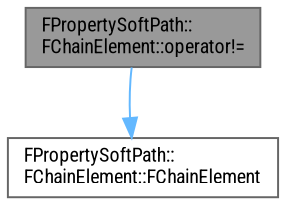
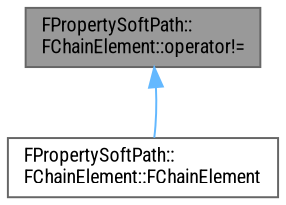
  digraph {
    rankdir=TB
    fontname="Roboto Condensed"
    node [fontname="Roboto Condensed" fontsize=10 shape=box style=filled]
    n1 [color=gray40 fillcolor=grey60 fontcolor=black height=0.2 label="FPropertySoftPath::\lFChainElement::operator!=" width=0.4]
    n2 [color=grey40 fillcolor=white height=0.2 label="FPropertySoftPath::\lFChainElement::FChainElement" width=0.4]
-   n1 -> n2 [color=steelblue1 fontname="Roboto Condensed" fontsize=10 labelfontname=Helvetica labelfontsize=10 style=solid]
+   n2 -> n1 [color=steelblue1 fontname="Roboto Condensed" fontsize=10 labelfontname=Helvetica labelfontsize=10 style=solid]
  }
